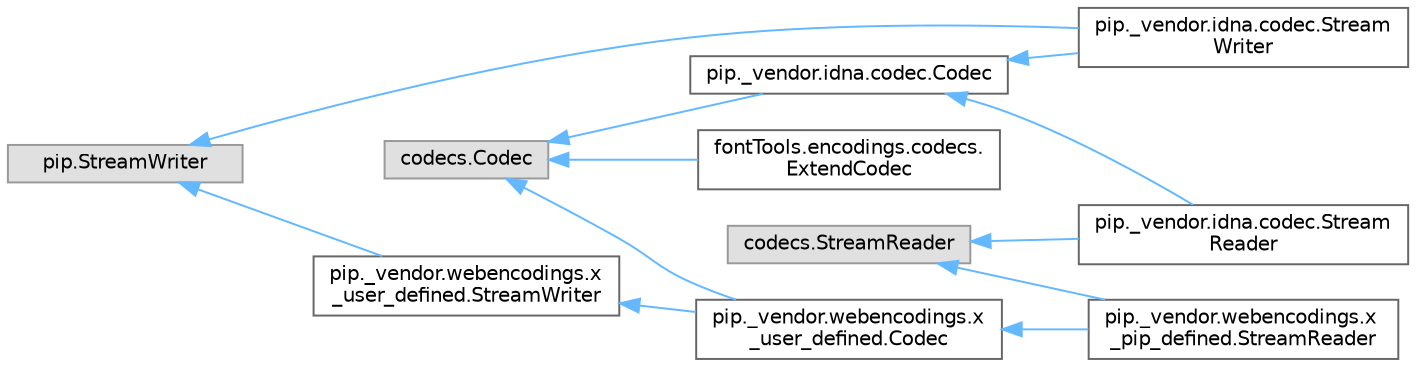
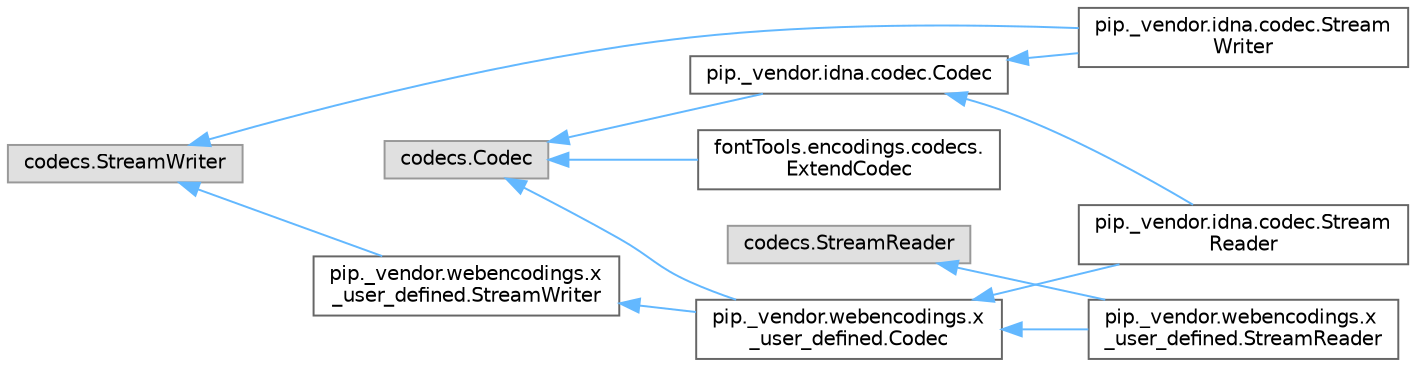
  digraph {
    rankdir=LR
    node [color=grey40 fillcolor=white fontname=Helvetica fontsize=10 shape=box style=filled]
    edge [color=steelblue1 dir=back fontname=Helvetica fontsize=10 labelfontname=Helvetica labelfontsize=10 style=solid]
    n1 [color=grey60 fillcolor="#E0E0E0" height=0.2 label="codecs.Codec" width=0.4]
    n2 [height=0.2 label="fontTools.encodings.codecs.\lExtendCodec" width=0.4]
    n3 [height=0.2 label="pip._vendor.idna.codec.Codec" width=0.4]
    n4 [height=0.2 label="pip._vendor.webencodings.x\l_user_defined.Codec" width=0.4]
    n5 [height=0.2 label="pip._vendor.idna.codec.Stream\lReader" width=0.4]
    n6 [height=0.2 label="pip._vendor.idna.codec.Stream\lWriter" width=0.4]
-   n7 [height=0.2 label="pip._vendor.webencodings.x\l_pip_defined.StreamReader" width=0.4]
+   n7 [height=0.2 label="pip._vendor.webencodings.x\l_user_defined.StreamReader" width=0.4]
    n8 [height=0.2 label="pip._vendor.webencodings.x\l_user_defined.StreamWriter" width=0.4]
    n9 [color=grey60 fillcolor="#E0E0E0" height=0.2 label="codecs.StreamReader" width=0.4]
-   n10 [color=grey60 fillcolor="#E0E0E0" height=0.2 label="pip.StreamWriter" width=0.4]
+   n10 [color=grey60 fillcolor="#E0E0E0" height=0.2 label="codecs.StreamWriter" width=0.4]
    n1 -> n2
    n1 -> n3
    n1 -> n4
    n3 -> n5
    n3 -> n6
    n4 -> n7
    n8 -> n4
-   n9 -> n5
+   n4 -> n5
    n9 -> n7
    n10 -> n6
    n10 -> n8
  }
